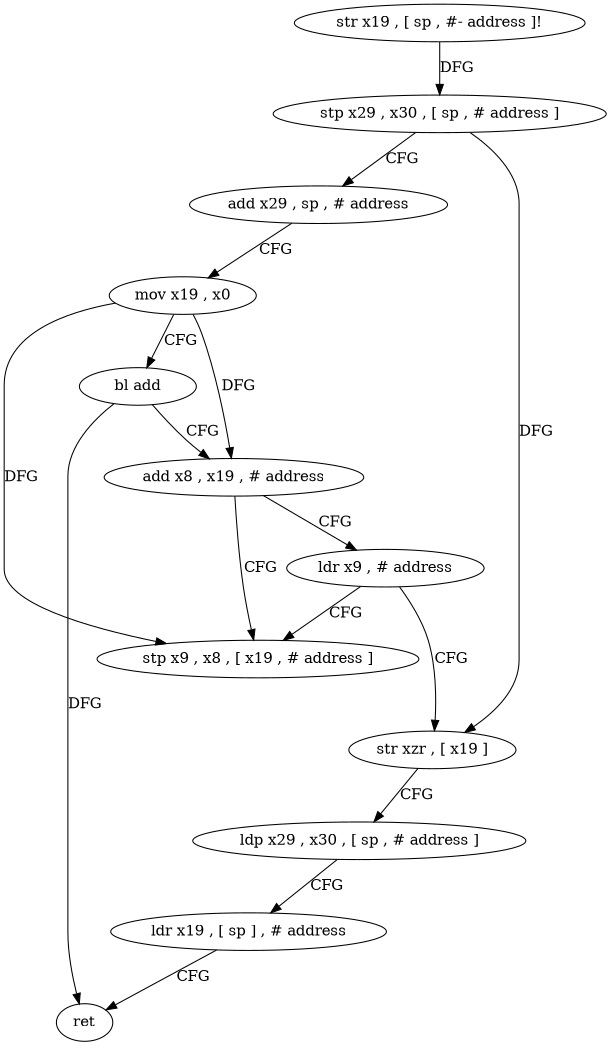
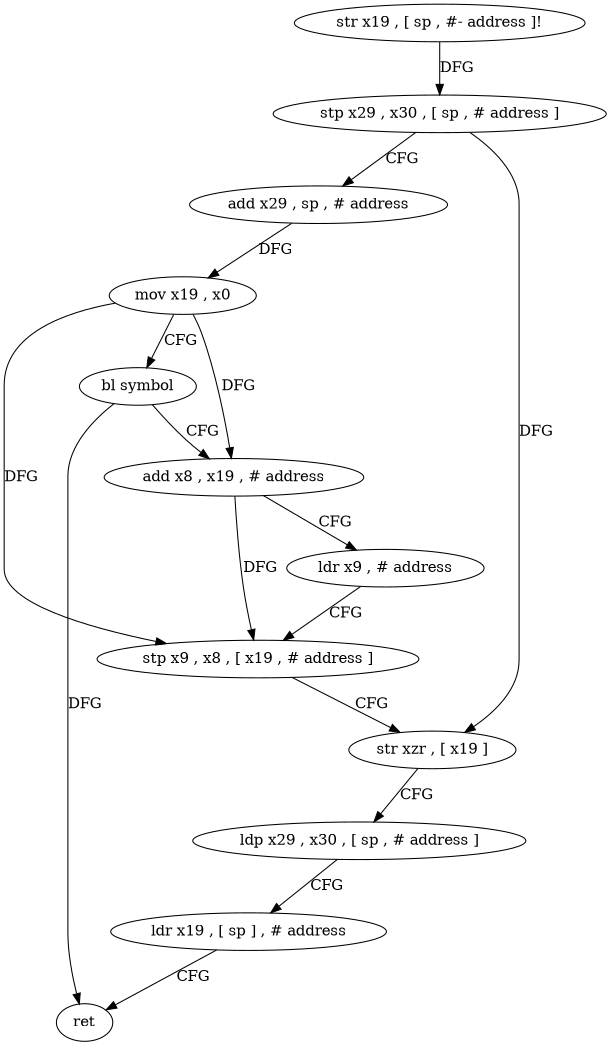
  digraph {
    n1 [label="str x19 , [ sp , #- address ]!"]
    n2 [label="stp x29 , x30 , [ sp , # address ]"]
    n3 [label="add x29 , sp , # address"]
    n4 [label="str xzr , [ x19 ]"]
    n5 [label="mov x19 , x0"]
-   n6 [label="bl add"]
+   n6 [label="bl symbol"]
    n7 [label="add x8 , x19 , # address"]
    n8 [label="stp x9 , x8 , [ x19 , # address ]"]
    n9 [label=ret]
    n10 [label="ldr x9 , # address"]
    n11 [label="ldp x29 , x30 , [ sp , # address ]"]
    n12 [label="ldr x19 , [ sp ] , # address"]
    n1 -> n2 [label=DFG]
    n2 -> n3 [label=CFG]
    n2 -> n4 [label=DFG]
-   n3 -> n5 [label=CFG]
+   n3 -> n5 [label=DFG]
    n4 -> n11 [label=CFG]
    n5 -> n6 [label=CFG]
    n5 -> n7 [label=DFG]
    n5 -> n8 [label=DFG]
    n6 -> n7 [label=CFG]
    n6 -> n9 [label=DFG]
-   n7 -> n8 [label=CFG]
+   n7 -> n8 [label=DFG]
    n7 -> n10 [label=CFG]
-   n10 -> n4 [label=CFG]
+   n8 -> n4 [label=CFG]
    n10 -> n8 [label=CFG]
    n11 -> n12 [label=CFG]
    n12 -> n9 [label=CFG]
  }
